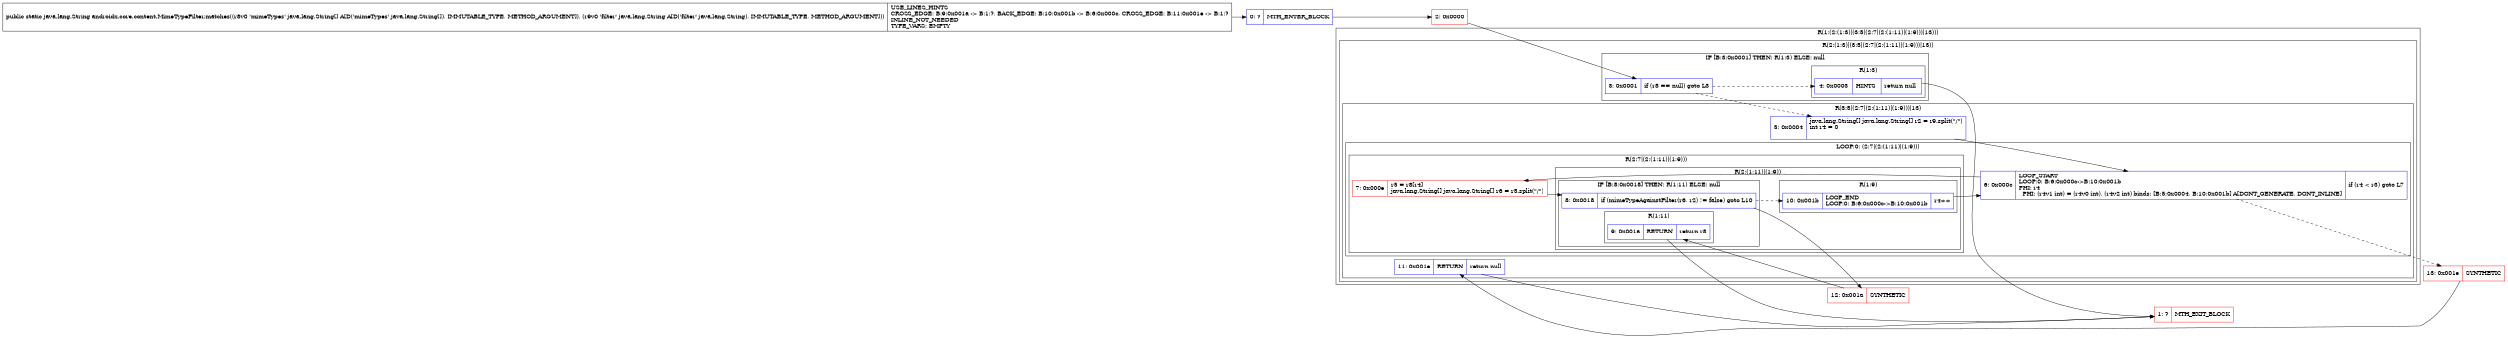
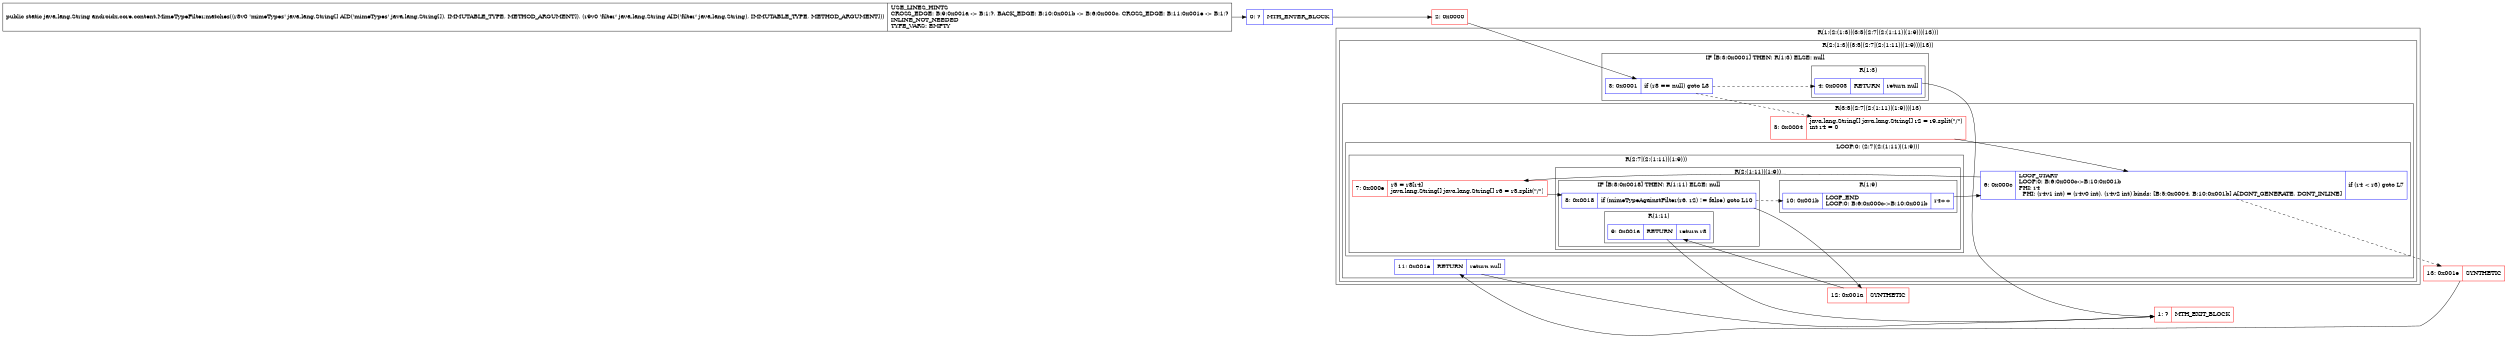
  digraph {
    rankdir=LR
    node [color=blue shape=record]
-   n1 [label="{4\:\ 0x0003|HINTS\l|return null\l}"]
+   n1 [label="{4\:\ 0x0003|RETURN\l|return null\l}"]
    n2 [label="{3\:\ 0x0001|if (r8 == null) goto L3\l}"]
    n3 [label="{9\:\ 0x001a|RETURN\l|return r8\l}"]
    n4 [label="{8\:\ 0x0018|if (mimeTypeAgainstFilter(r6, r2) != false) goto L10\l}"]
    n5 [label="{10\:\ 0x001b|LOOP_END\lLOOP:0: B:6:0x000c\-\>B:10:0x001b\l|r4++\l}"]
    n6 [color=red label="{7\:\ 0x000e|r5 = r8[r4]\ljava.lang.String[] java.lang.String[] r6 = r5.split(\"\/\")\l}"]
    n7 [label="{6\:\ 0x000c|LOOP_START\lLOOP:0: B:6:0x000c\-\>B:10:0x001b\lPHI: r4 \l  PHI: (r4v1 int) = (r4v0 int), (r4v2 int) binds: [B:5:0x0004, B:10:0x001b] A[DONT_GENERATE, DONT_INLINE]\l|if (r4 \< r3) goto L7\l}"]
-   n8 [label="{5\:\ 0x0004|java.lang.String[] java.lang.String[] r2 = r9.split(\"\/\")\lint r4 = 0\l\l}"]
+   n8 [color=red label="{5\:\ 0x0004|java.lang.String[] java.lang.String[] r2 = r9.split(\"\/\")\lint r4 = 0\l\l}"]
    n9 [label="{11\:\ 0x001e|RETURN\l|return null\l}"]
    n10 [color=red label="{1\:\ ?|MTH_EXIT_BLOCK\l}"]
    n11 [color=red label="{12\:\ 0x001a|SYNTHETIC\l}"]
    n12 [color=red label="{13\:\ 0x001e|SYNTHETIC\l}"]
    n13 [label="{0\:\ ?|MTH_ENTER_BLOCK\l}"]
    n14 [color=red label="{2\:\ 0x0000}"]
    n15 [label="{public static java.lang.String androidx.core.content.MimeTypeFilter.matches((r8v0 'mimeTypes' java.lang.String[] A[D('mimeTypes' java.lang.String[]), IMMUTABLE_TYPE, METHOD_ARGUMENT]), (r9v0 'filter' java.lang.String A[D('filter' java.lang.String), IMMUTABLE_TYPE, METHOD_ARGUMENT]))  | USE_LINES_HINTS\lCROSS_EDGE: B:9:0x001a \-\> B:1:?, BACK_EDGE: B:10:0x001b \-\> B:6:0x000c, CROSS_EDGE: B:11:0x001e \-\> B:1:?\lINLINE_NOT_NEEDED\lTYPE_VARS: EMPTY\l}" color=""]
    subgraph cluster_1 {
      label="R(1:(2:(1:3)|(3:5|(2:7|(2:(1:11)|(1:9)))|13)))"
      subgraph cluster_2 {
        label="R(2:(1:3)|(3:5|(2:7|(2:(1:11)|(1:9)))|13))"
        subgraph cluster_3 {
          label="IF [B:3:0x0001] THEN: R(1:3) ELSE: null"
          n2
          subgraph cluster_4 {
            label="R(1:3)"
            n1
          }
        }
        subgraph cluster_5 {
          label="R(3:5|(2:7|(2:(1:11)|(1:9)))|13)"
          n8
          n9
          subgraph cluster_6 {
            label="LOOP:0: (2:7|(2:(1:11)|(1:9)))"
            n7
            subgraph cluster_7 {
              label="R(2:7|(2:(1:11)|(1:9)))"
              n6
              subgraph cluster_8 {
                label="R(2:(1:11)|(1:9))"
                subgraph cluster_9 {
                  label="IF [B:8:0x0018] THEN: R(1:11) ELSE: null"
                  n4
                  subgraph cluster_10 {
                    label="R(1:11)"
                    n3
                  }
                }
                subgraph cluster_11 {
                  label="R(1:9)"
                  n5
                }
              }
            }
          }
        }
      }
    }
    n1 -> n10
    n2 -> n1 [style=dashed]
    n2 -> n8 [style=dashed]
    n3 -> n10
    n4 -> n5 [style=dashed]
    n4 -> n11
    n5 -> n7
    n6 -> n4
    n7 -> n6
    n7 -> n12 [style=dashed]
    n8 -> n7
    n9 -> n10
    n11 -> n3
    n12 -> n9
    n13 -> n14
    n14 -> n2
    n15 -> n13
  }
